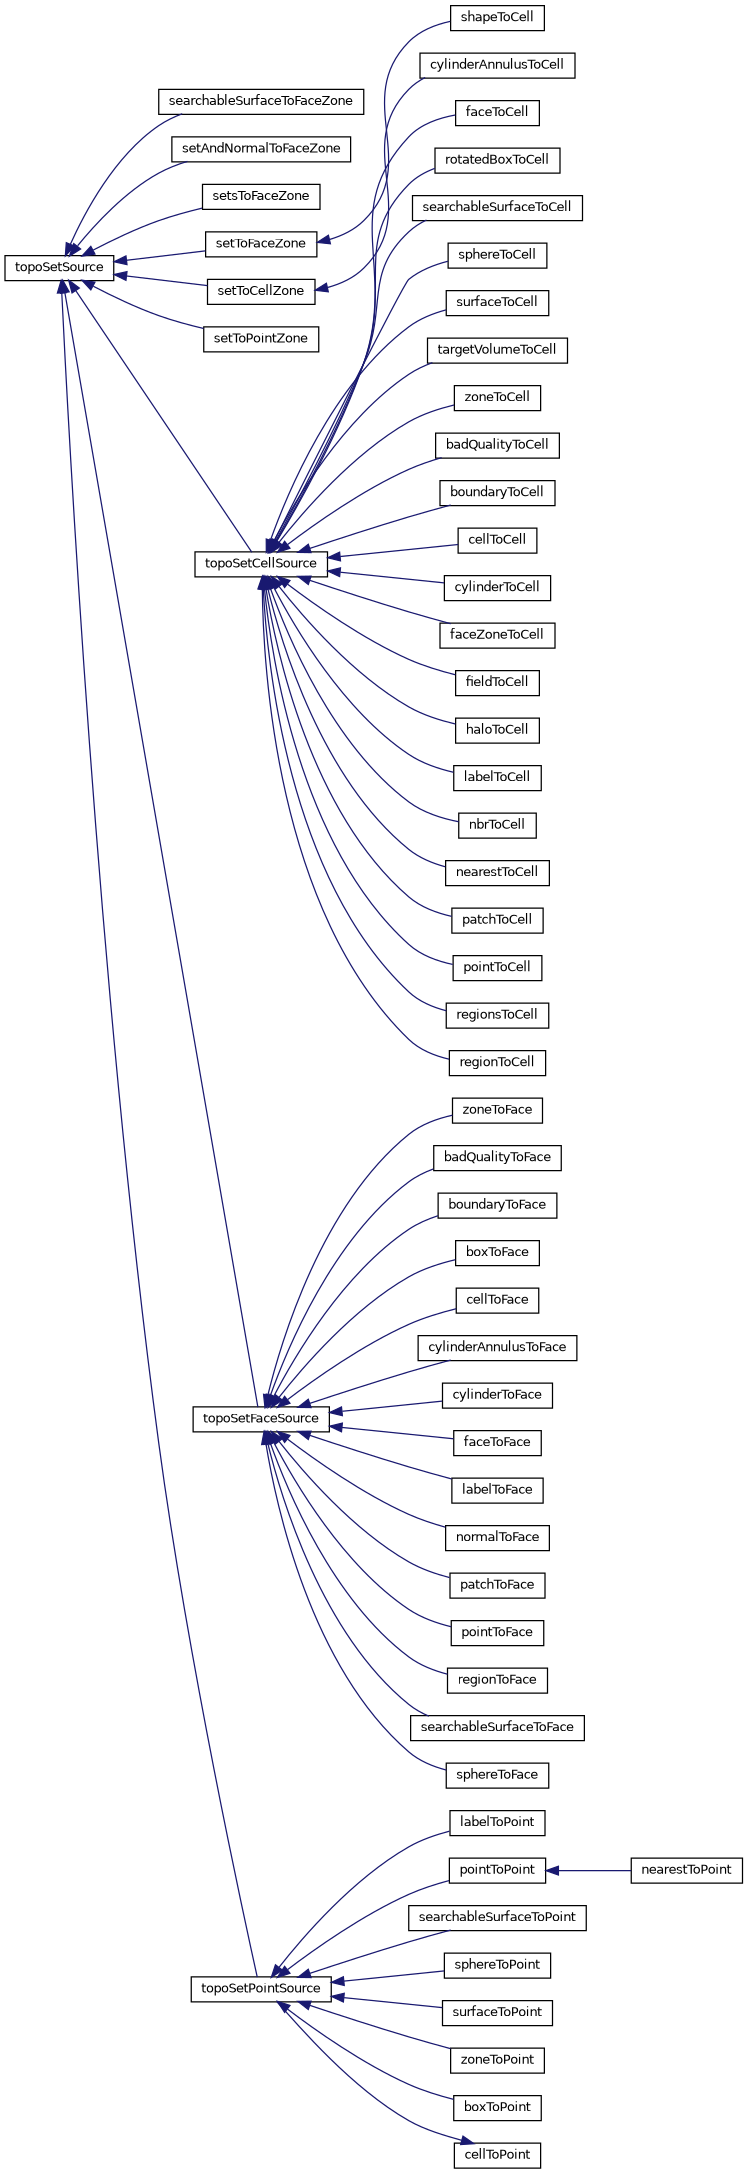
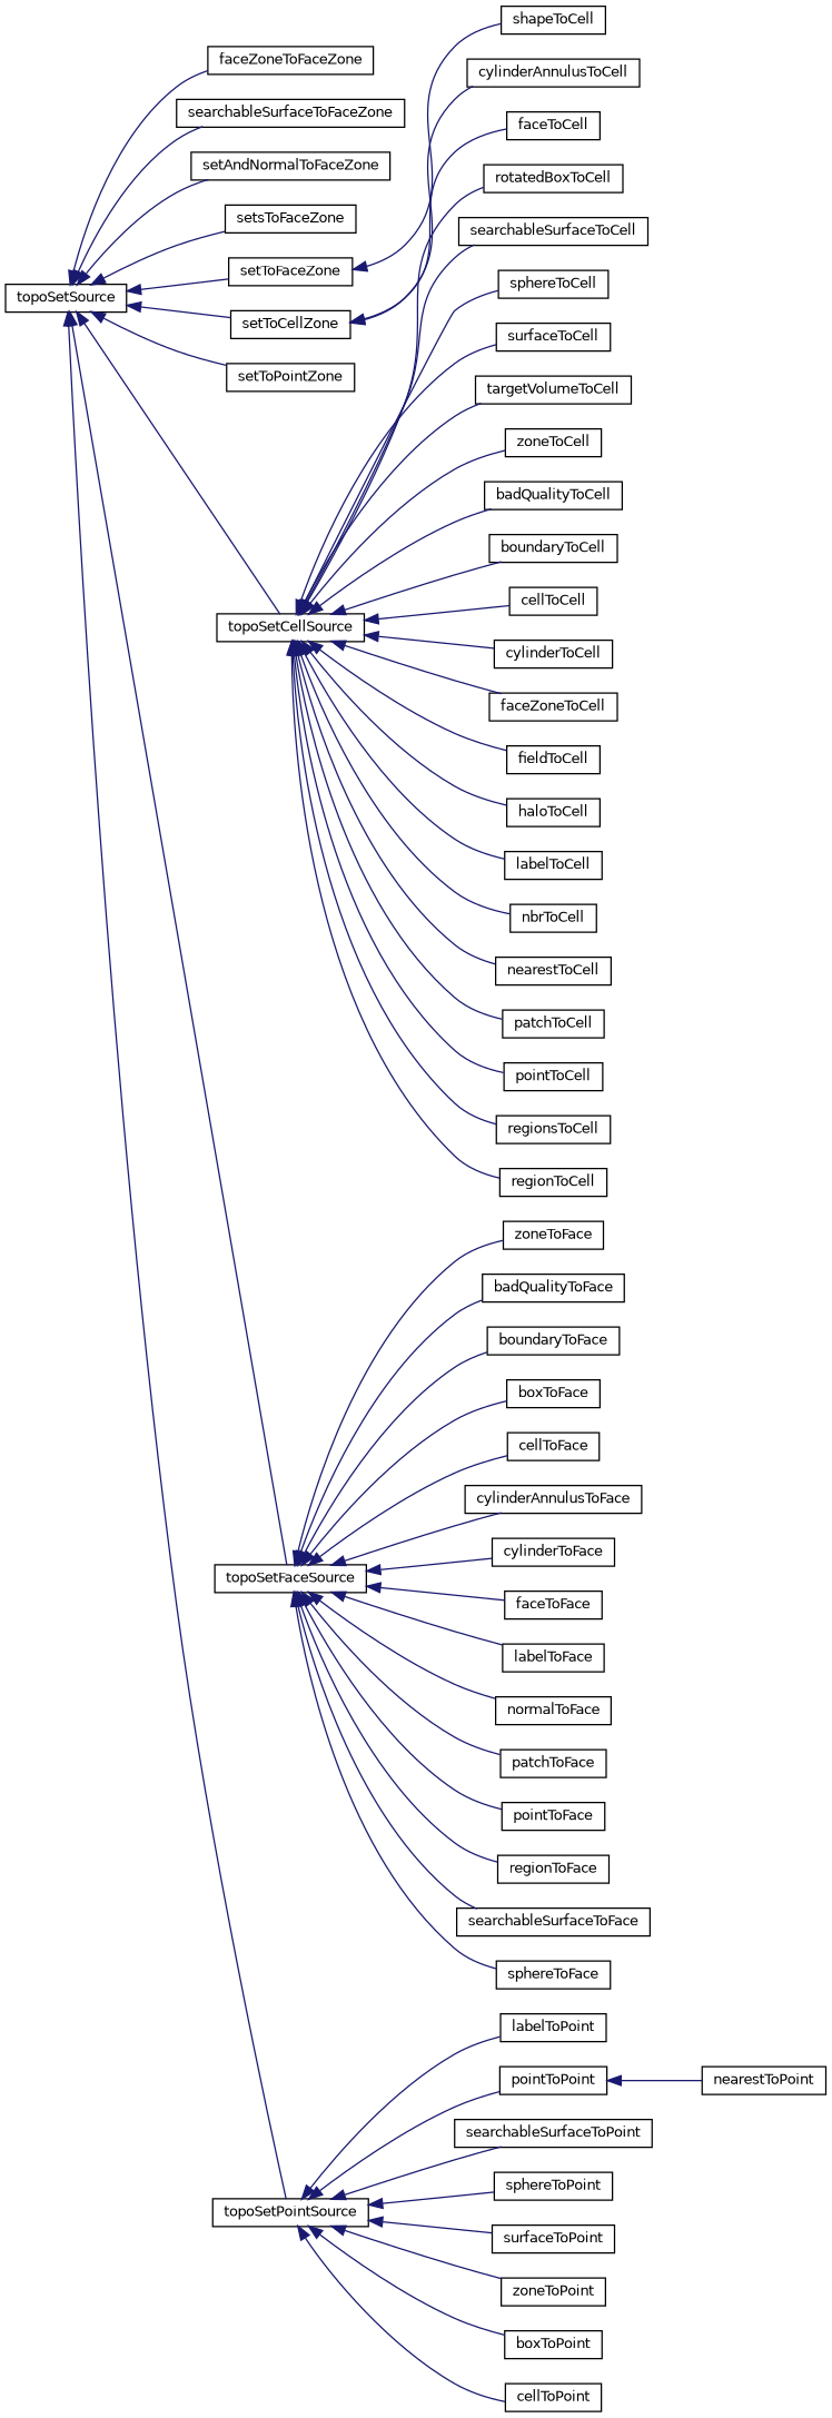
  digraph {
    rankdir=LR
    node [color=black fontname=Helvetica fontsize=10 shape=record]
    edge [color=midnightblue dir=back fontname=Helvetica fontsize=10 labelfontname=Helvetica labelfontsize=10 style=solid]
    n1 [height=0.2 label=topoSetSource width=0.4]
+   n2 [height=0.2 label=faceZoneToFaceZone width=0.4]
    n3 [height=0.2 label=searchableSurfaceToFaceZone width=0.4]
    n4 [height=0.2 label=setAndNormalToFaceZone width=0.4]
    n5 [height=0.2 label=setsToFaceZone width=0.4]
    n6 [height=0.2 label=setToCellZone width=0.4]
    n7 [height=0.2 label=setToFaceZone width=0.4]
    n8 [height=0.2 label=setToPointZone width=0.4]
    n9 [height=0.2 label=topoSetCellSource width=0.4]
    n10 [height=0.2 label=topoSetFaceSource width=0.4]
    n11 [height=0.2 label=topoSetPointSource width=0.4]
    n12 [height=0.2 label=cylinderAnnulusToCell width=0.4]
    n13 [height=0.2 label=shapeToCell width=0.4]
    n14 [height=0.2 label=badQualityToCell width=0.4]
    n15 [height=0.2 label=boundaryToCell width=0.4]
    n16 [height=0.2 label=cellToCell width=0.4]
    n17 [height=0.2 label=cylinderToCell width=0.4]
    n18 [height=0.2 label=faceToCell width=0.4]
    n19 [height=0.2 label=faceZoneToCell width=0.4]
    n20 [height=0.2 label=fieldToCell width=0.4]
    n21 [height=0.2 label=haloToCell width=0.4]
    n22 [height=0.2 label=labelToCell width=0.4]
    n23 [height=0.2 label=nbrToCell width=0.4]
    n24 [height=0.2 label=nearestToCell width=0.4]
    n25 [height=0.2 label=patchToCell width=0.4]
    n26 [height=0.2 label=pointToCell width=0.4]
    n27 [height=0.2 label=regionsToCell width=0.4]
    n28 [height=0.2 label=regionToCell width=0.4]
    n29 [height=0.2 label=rotatedBoxToCell width=0.4]
    n30 [height=0.2 label=searchableSurfaceToCell width=0.4]
    n31 [height=0.2 label=sphereToCell width=0.4]
    n32 [height=0.2 label=surfaceToCell width=0.4]
    n33 [height=0.2 label=targetVolumeToCell width=0.4]
    n34 [height=0.2 label=zoneToCell width=0.4]
    n35 [height=0.2 label=badQualityToFace width=0.4]
    n36 [height=0.2 label=boundaryToFace width=0.4]
    n37 [height=0.2 label=boxToFace width=0.4]
    n38 [height=0.2 label=cellToFace width=0.4]
    n39 [height=0.2 label=cylinderAnnulusToFace width=0.4]
    n40 [height=0.2 label=cylinderToFace width=0.4]
    n41 [height=0.2 label=faceToFace width=0.4]
    n42 [height=0.2 label=labelToFace width=0.4]
    n43 [height=0.2 label=normalToFace width=0.4]
    n44 [height=0.2 label=patchToFace width=0.4]
    n45 [height=0.2 label=pointToFace width=0.4]
    n46 [height=0.2 label=regionToFace width=0.4]
    n47 [height=0.2 label=searchableSurfaceToFace width=0.4]
    n48 [height=0.2 label=sphereToFace width=0.4]
    n49 [height=0.2 label=zoneToFace width=0.4]
    n50 [height=0.2 label=boxToPoint width=0.4]
    n51 [height=0.2 label=cellToPoint width=0.4]
    n52 [height=0.2 label=labelToPoint width=0.4]
    n53 [height=0.2 label=pointToPoint width=0.4]
    n54 [height=0.2 label=searchableSurfaceToPoint width=0.4]
    n55 [height=0.2 label=sphereToPoint width=0.4]
    n56 [height=0.2 label=surfaceToPoint width=0.4]
    n57 [height=0.2 label=zoneToPoint width=0.4]
    n58 [height=0.2 label=nearestToPoint width=0.4]
+   n1 -> n2
    n1 -> n3
    n1 -> n4
    n1 -> n5
    n1 -> n6
    n1 -> n7
    n1 -> n8
    n1 -> n9
    n1 -> n10
    n1 -> n11
    n6 -> n12
    n7 -> n13
    n9 -> n14
    n9 -> n15
    n9 -> n16
    n9 -> n17
-   n9 -> n18
+   n6 -> n18
    n9 -> n19
    n9 -> n20
    n9 -> n21
    n9 -> n22
    n9 -> n23
    n9 -> n24
    n9 -> n25
    n9 -> n26
    n9 -> n27
    n9 -> n28
    n9 -> n29
    n9 -> n30
    n9 -> n31
    n9 -> n32
    n9 -> n33
    n9 -> n34
    n10 -> n35
    n10 -> n36
    n10 -> n37
    n10 -> n38
    n10 -> n39
    n10 -> n40
    n10 -> n41
    n10 -> n42
    n10 -> n43
    n10 -> n44
    n10 -> n45
    n10 -> n46
    n10 -> n47
    n10 -> n48
    n10 -> n49
    n11 -> n50
-   n51 -> n11
+   n11 -> n51
    n11 -> n52
    n11 -> n53
    n11 -> n54
    n11 -> n55
    n11 -> n56
    n11 -> n57
    n53 -> n58
  }
